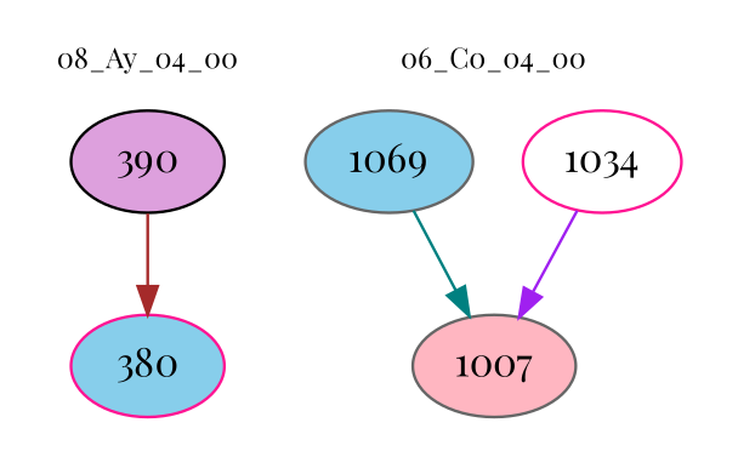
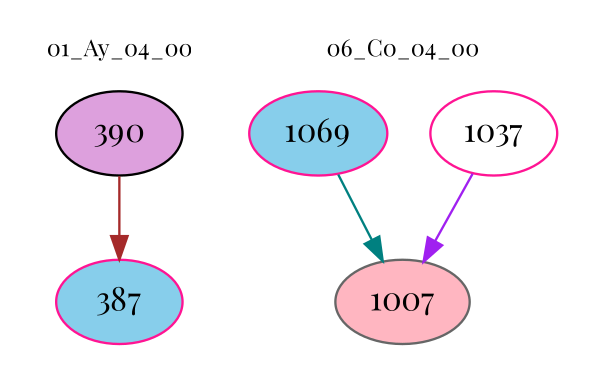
  digraph {
    fontname="Playfair Display"
    node [color=deeppink fillcolor=skyblue fontname="Playfair Display" style=filled]
    edge [fontname="Playfair Display"]
    n1 [color=black fillcolor=plum label=390]
-   n2 [label=380]
-   n3 [fillcolor=white label=1034]
+   n2 [label=387]
+   n3 [fillcolor=white label=1037]
    n4 [color=gray40 fillcolor=lightpink label=1007]
-   n5 [color=gray40 label=1069]
+   n5 [label=1069]
    subgraph cluster_1 {
      color=white
      fontsize=10
-     label="08_Ay_04_00"
+     label="01_Ay_04_00"
      n1
      n2
    }
    subgraph cluster_2 {
      color=white
      fontsize=10
      label="06_C0_04_00"
      n3
      n4
      n5
    }
    n1 -> n2 [color=brown]
    n3 -> n4 [color=purple]
    n5 -> n4 [color=teal]
  }
